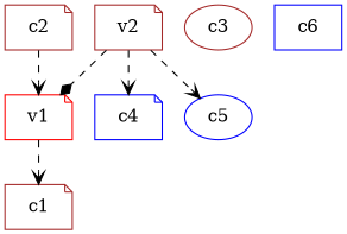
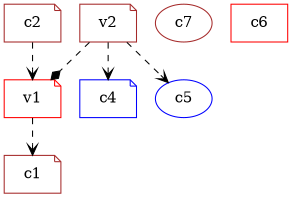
  strict digraph {
    node [color=brown shape=note]
    edge [arrowhead=vee style=dashed weight=1]
    v1 [color=red]
    c2
    c1
-   c3 [shape=ellipse]
+   c3 [shape=ellipse label=c7]
    c4 [color=blue]
-   c6 [color=blue shape=box]
+   c6 [color=red shape=box]
    v2
    c5 [color=blue shape=ellipse]
    v1 -> c1
    c2 -> v1
    v2 -> v1 [arrowhead=diamond]
    v2 -> c4
    v2 -> c5
  }
